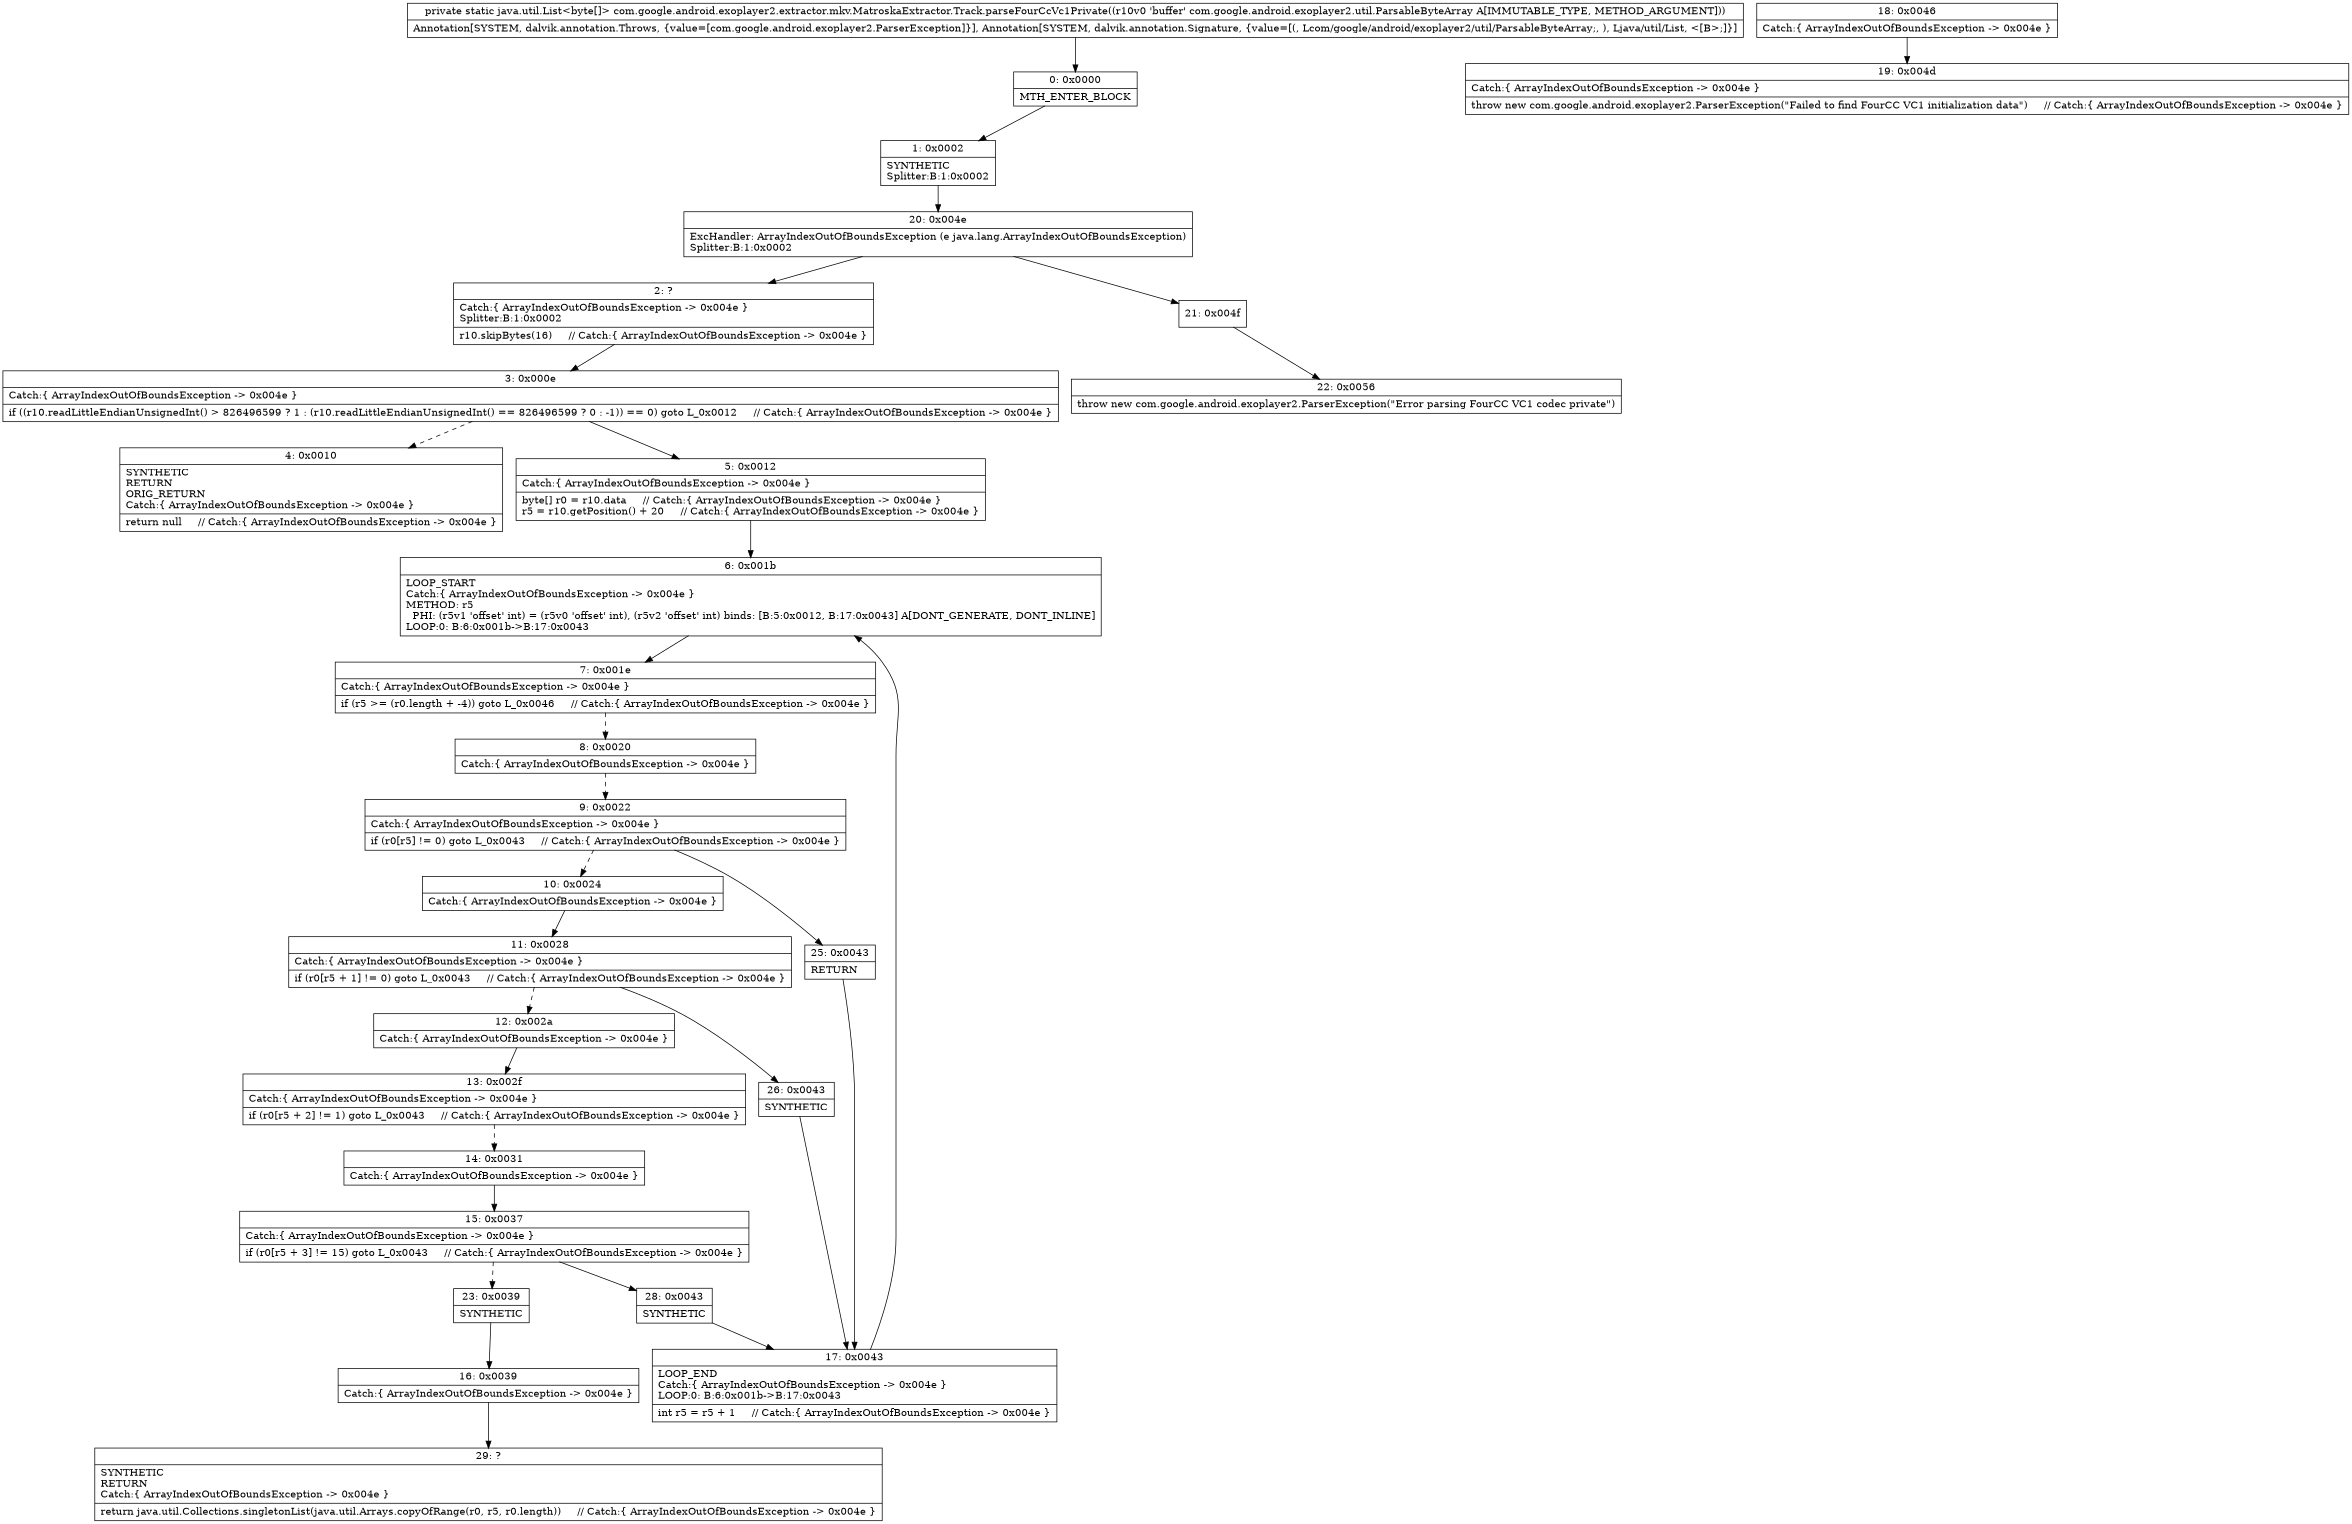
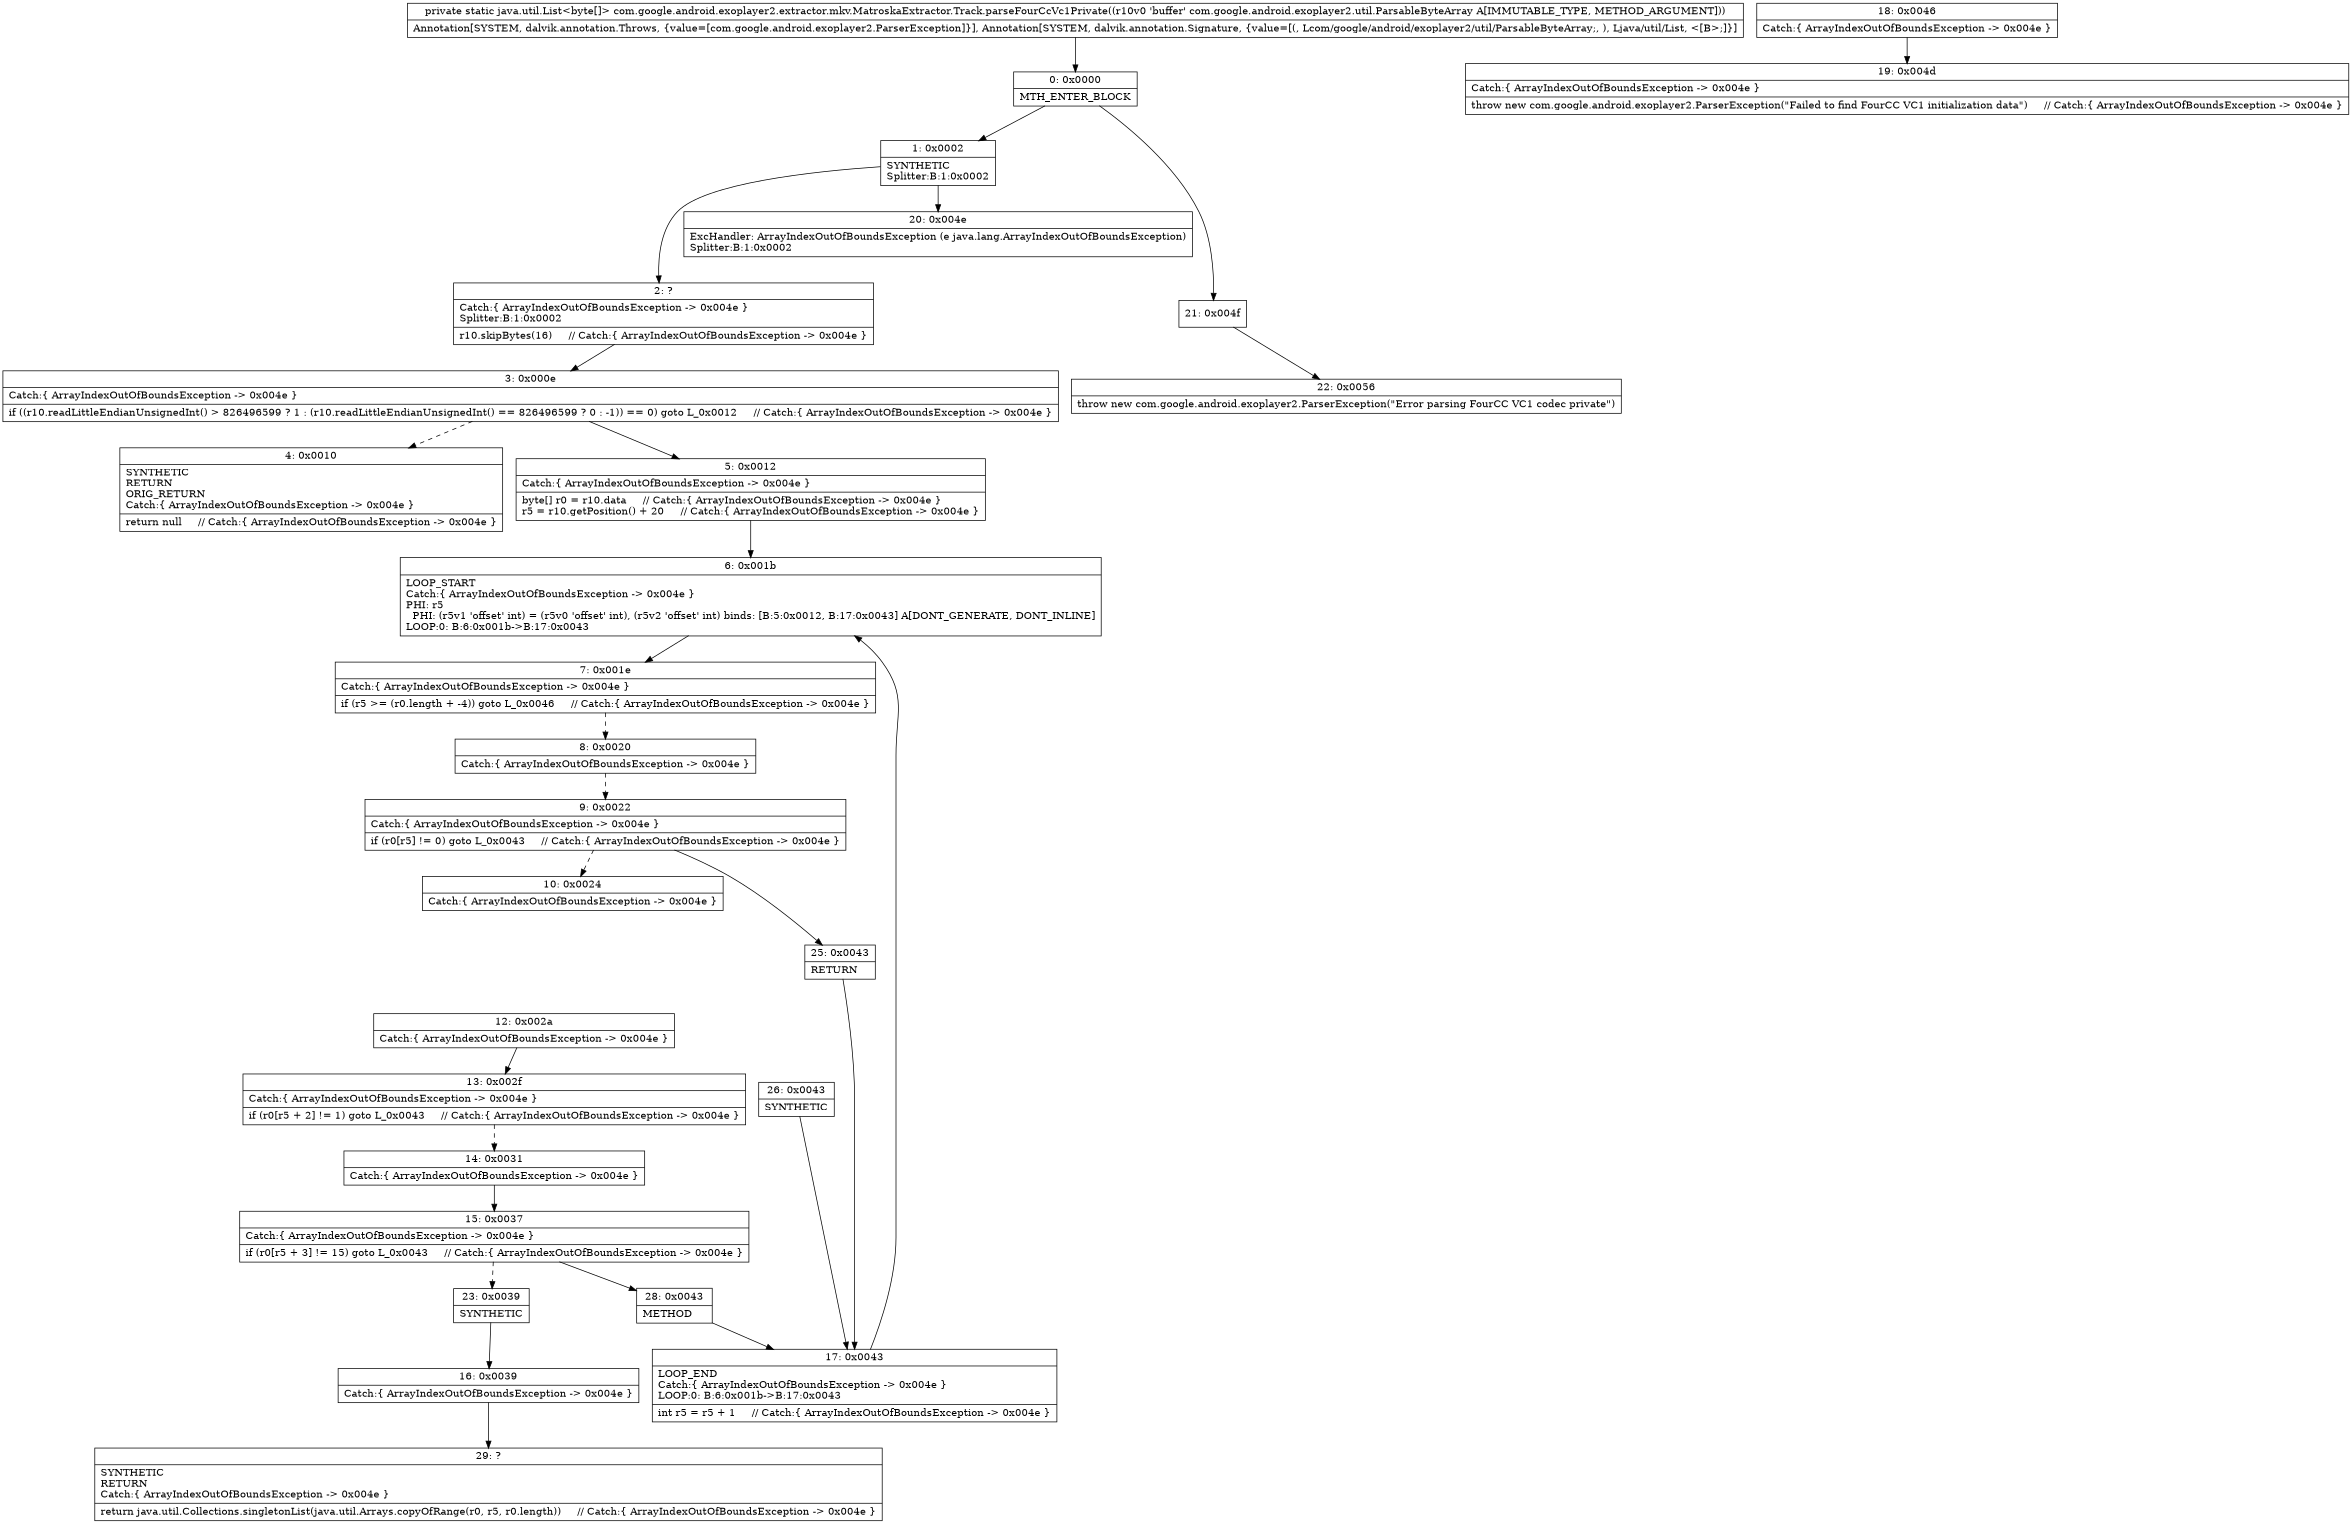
  digraph {
    node [shape=record]
    n1 [label="{0\:\ 0x0000|MTH_ENTER_BLOCK\l}"]
    n2 [label="{1\:\ 0x0002|SYNTHETIC\lSplitter:B:1:0x0002\l}"]
    n3 [label="{2\:\ ?|Catch:\{ ArrayIndexOutOfBoundsException \-\> 0x004e \}\lSplitter:B:1:0x0002\l|r10.skipBytes(16)     \/\/ Catch:\{ ArrayIndexOutOfBoundsException \-\> 0x004e \}\l}"]
    n4 [label="{20\:\ 0x004e|ExcHandler: ArrayIndexOutOfBoundsException (e java.lang.ArrayIndexOutOfBoundsException)\lSplitter:B:1:0x0002\l}"]
    n5 [label="{3\:\ 0x000e|Catch:\{ ArrayIndexOutOfBoundsException \-\> 0x004e \}\l|if ((r10.readLittleEndianUnsignedInt() \> 826496599 ? 1 : (r10.readLittleEndianUnsignedInt() == 826496599 ? 0 : \-1)) == 0) goto L_0x0012     \/\/ Catch:\{ ArrayIndexOutOfBoundsException \-\> 0x004e \}\l}"]
    n6 [label="{21\:\ 0x004f}"]
    n7 [label="{4\:\ 0x0010|SYNTHETIC\lRETURN\lORIG_RETURN\lCatch:\{ ArrayIndexOutOfBoundsException \-\> 0x004e \}\l|return null     \/\/ Catch:\{ ArrayIndexOutOfBoundsException \-\> 0x004e \}\l}"]
    n8 [label="{5\:\ 0x0012|Catch:\{ ArrayIndexOutOfBoundsException \-\> 0x004e \}\l|byte[] r0 = r10.data     \/\/ Catch:\{ ArrayIndexOutOfBoundsException \-\> 0x004e \}\lr5 = r10.getPosition() + 20     \/\/ Catch:\{ ArrayIndexOutOfBoundsException \-\> 0x004e \}\l}"]
-   n9 [label="{6\:\ 0x001b|LOOP_START\lCatch:\{ ArrayIndexOutOfBoundsException \-\> 0x004e \}\lMETHOD: r5 \l  PHI: (r5v1 'offset' int) = (r5v0 'offset' int), (r5v2 'offset' int) binds: [B:5:0x0012, B:17:0x0043] A[DONT_GENERATE, DONT_INLINE]\lLOOP:0: B:6:0x001b\-\>B:17:0x0043\l}"]
+   n9 [label="{6\:\ 0x001b|LOOP_START\lCatch:\{ ArrayIndexOutOfBoundsException \-\> 0x004e \}\lPHI: r5 \l  PHI: (r5v1 'offset' int) = (r5v0 'offset' int), (r5v2 'offset' int) binds: [B:5:0x0012, B:17:0x0043] A[DONT_GENERATE, DONT_INLINE]\lLOOP:0: B:6:0x001b\-\>B:17:0x0043\l}"]
    n10 [label="{7\:\ 0x001e|Catch:\{ ArrayIndexOutOfBoundsException \-\> 0x004e \}\l|if (r5 \>= (r0.length + \-4)) goto L_0x0046     \/\/ Catch:\{ ArrayIndexOutOfBoundsException \-\> 0x004e \}\l}"]
    n11 [label="{8\:\ 0x0020|Catch:\{ ArrayIndexOutOfBoundsException \-\> 0x004e \}\l}"]
    n12 [label="{9\:\ 0x0022|Catch:\{ ArrayIndexOutOfBoundsException \-\> 0x004e \}\l|if (r0[r5] != 0) goto L_0x0043     \/\/ Catch:\{ ArrayIndexOutOfBoundsException \-\> 0x004e \}\l}"]
    n13 [label="{10\:\ 0x0024|Catch:\{ ArrayIndexOutOfBoundsException \-\> 0x004e \}\l}"]
    n14 [label="{25\:\ 0x0043|RETURN\l}"]
-   n15 [label="{11\:\ 0x0028|Catch:\{ ArrayIndexOutOfBoundsException \-\> 0x004e \}\l|if (r0[r5 + 1] != 0) goto L_0x0043     \/\/ Catch:\{ ArrayIndexOutOfBoundsException \-\> 0x004e \}\l}"]
    n16 [label="{17\:\ 0x0043|LOOP_END\lCatch:\{ ArrayIndexOutOfBoundsException \-\> 0x004e \}\lLOOP:0: B:6:0x001b\-\>B:17:0x0043\l|int r5 = r5 + 1     \/\/ Catch:\{ ArrayIndexOutOfBoundsException \-\> 0x004e \}\l}"]
    n17 [label="{12\:\ 0x002a|Catch:\{ ArrayIndexOutOfBoundsException \-\> 0x004e \}\l}"]
    n18 [label="{26\:\ 0x0043|SYNTHETIC\l}"]
    n19 [label="{13\:\ 0x002f|Catch:\{ ArrayIndexOutOfBoundsException \-\> 0x004e \}\l|if (r0[r5 + 2] != 1) goto L_0x0043     \/\/ Catch:\{ ArrayIndexOutOfBoundsException \-\> 0x004e \}\l}"]
    n20 [label="{14\:\ 0x0031|Catch:\{ ArrayIndexOutOfBoundsException \-\> 0x004e \}\l}"]
    n21 [label="{15\:\ 0x0037|Catch:\{ ArrayIndexOutOfBoundsException \-\> 0x004e \}\l|if (r0[r5 + 3] != 15) goto L_0x0043     \/\/ Catch:\{ ArrayIndexOutOfBoundsException \-\> 0x004e \}\l}"]
    n22 [label="{23\:\ 0x0039|SYNTHETIC\l}"]
-   n23 [label="{28\:\ 0x0043|SYNTHETIC\l}"]
+   n23 [label="{28\:\ 0x0043|METHOD\l}"]
    n24 [label="{16\:\ 0x0039|Catch:\{ ArrayIndexOutOfBoundsException \-\> 0x004e \}\l}"]
    n25 [label="{29\:\ ?|SYNTHETIC\lRETURN\lCatch:\{ ArrayIndexOutOfBoundsException \-\> 0x004e \}\l|return java.util.Collections.singletonList(java.util.Arrays.copyOfRange(r0, r5, r0.length))     \/\/ Catch:\{ ArrayIndexOutOfBoundsException \-\> 0x004e \}\l}"]
    n26 [label="{18\:\ 0x0046|Catch:\{ ArrayIndexOutOfBoundsException \-\> 0x004e \}\l}"]
    n27 [label="{19\:\ 0x004d|Catch:\{ ArrayIndexOutOfBoundsException \-\> 0x004e \}\l|throw new com.google.android.exoplayer2.ParserException(\"Failed to find FourCC VC1 initialization data\")     \/\/ Catch:\{ ArrayIndexOutOfBoundsException \-\> 0x004e \}\l}"]
    n28 [label="{22\:\ 0x0056|throw new com.google.android.exoplayer2.ParserException(\"Error parsing FourCC VC1 codec private\")\l}"]
    n29 [label="{private static java.util.List\<byte[]\> com.google.android.exoplayer2.extractor.mkv.MatroskaExtractor.Track.parseFourCcVc1Private((r10v0 'buffer' com.google.android.exoplayer2.util.ParsableByteArray A[IMMUTABLE_TYPE, METHOD_ARGUMENT]))  | Annotation[SYSTEM, dalvik.annotation.Throws, \{value=[com.google.android.exoplayer2.ParserException]\}], Annotation[SYSTEM, dalvik.annotation.Signature, \{value=[(, Lcom\/google\/android\/exoplayer2\/util\/ParsableByteArray;, ), Ljava\/util\/List, \<[B\>;]\}]\l}"]
    n1 -> n2
-   n4 -> n3
+   n2 -> n3
    n2 -> n4
    n3 -> n5
-   n4 -> n6
+   n1 -> n6
    n5 -> n7 [style=dashed]
    n5 -> n8
    n6 -> n28
    n8 -> n9
    n9 -> n10
    n10 -> n11 [style=dashed]
    n11 -> n12 [style=dashed]
    n12 -> n13 [style=dashed]
    n12 -> n14
-   n13 -> n15
    n14 -> n16
-   n15 -> n17 [style=dashed]
-   n15 -> n18
    n16 -> n9
    n17 -> n19
    n18 -> n16
    n19 -> n20 [style=dashed]
    n20 -> n21
    n21 -> n22 [style=dashed]
    n21 -> n23
    n22 -> n24
    n23 -> n16
    n24 -> n25
    n26 -> n27
    n29 -> n1
  }
